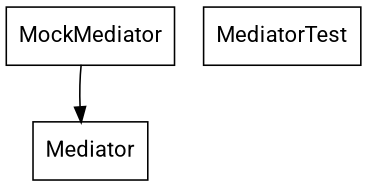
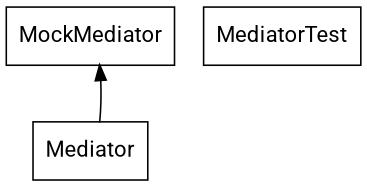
  strict digraph {
    rankdir=TB
    fontname=Roboto
    node [shape=record fontname=Roboto]
    n1 [label=MockMediator]
    n2 [label=MediatorTest]
    n3 [label=Mediator]
-   n1 -> n3 [fontname=Roboto]
+   n3 -> n1 [fontname=Roboto]
  }
